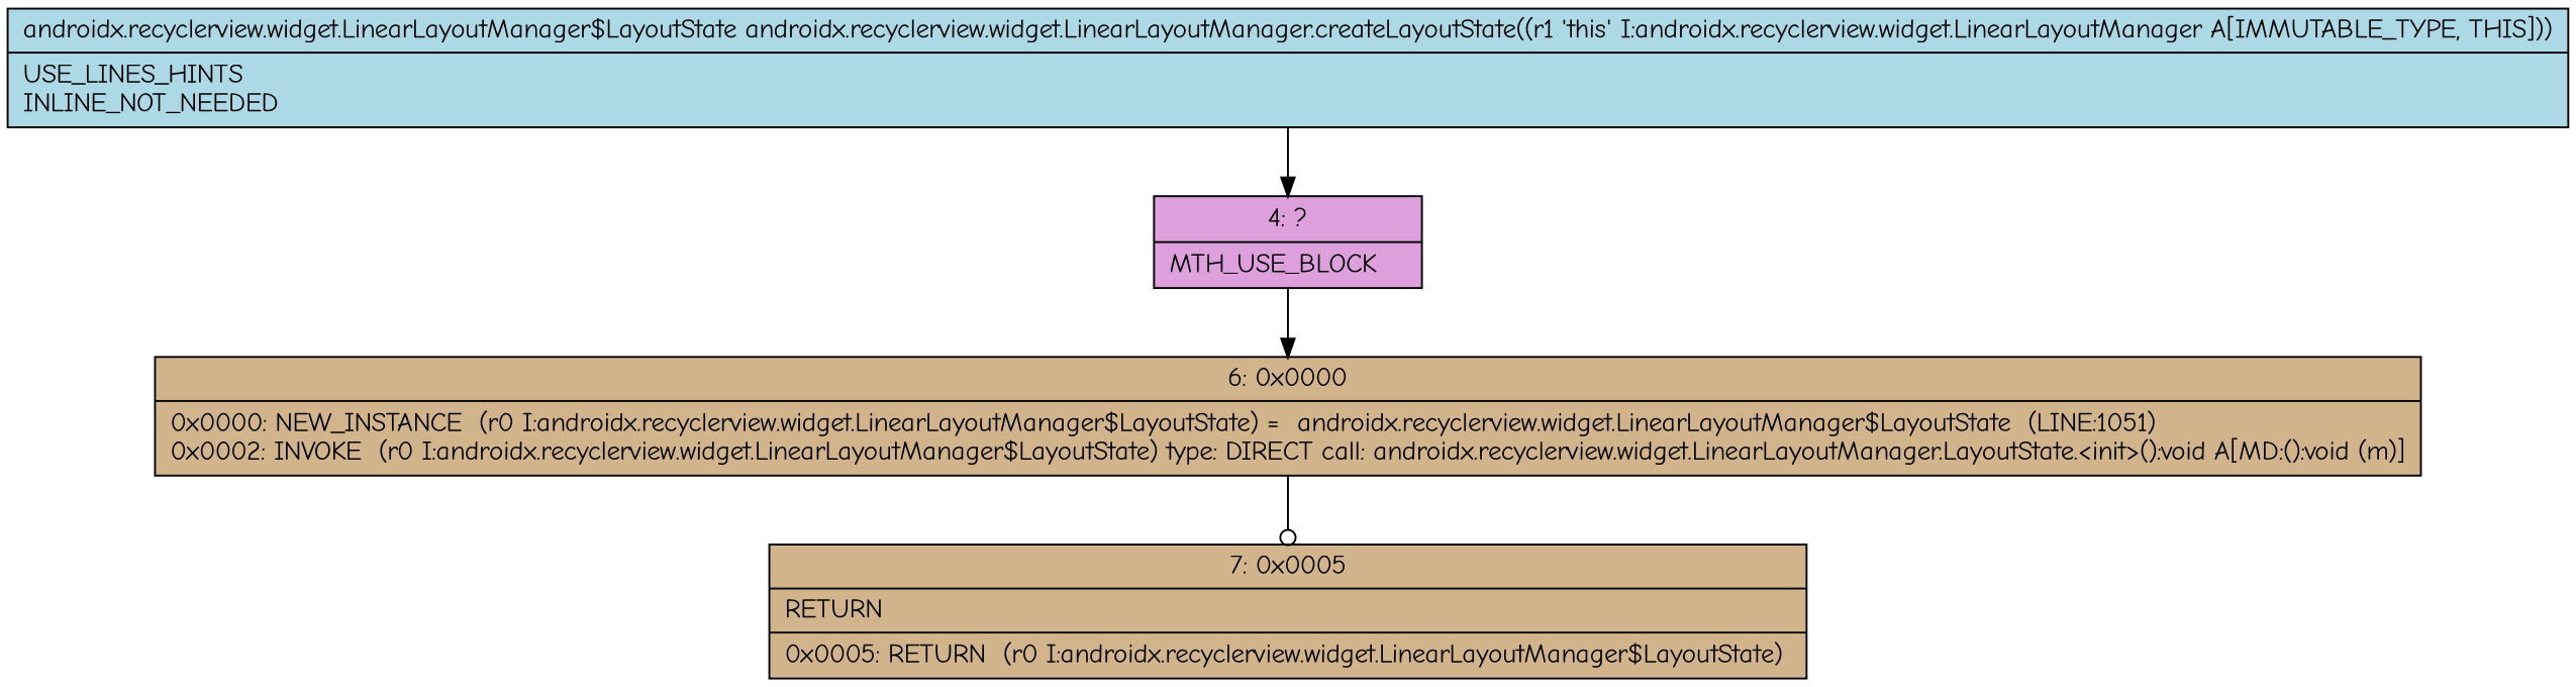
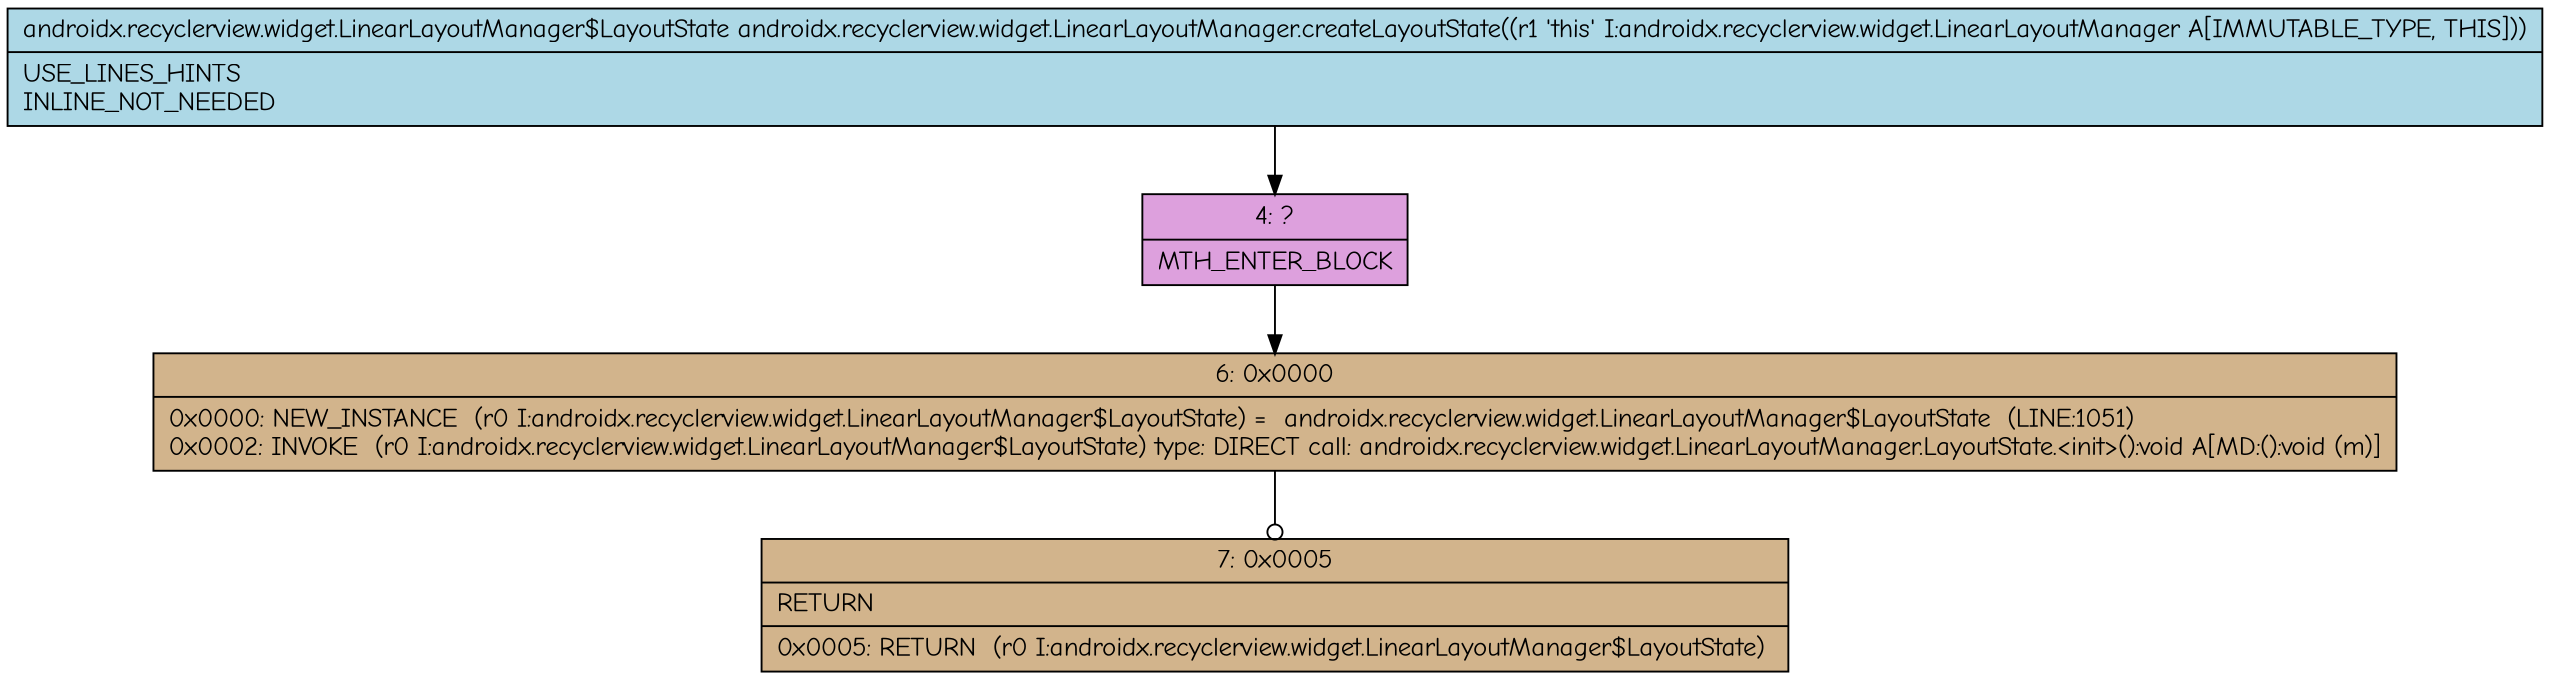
  digraph {
    fontname="Comic Neue"
    node [fillcolor=tan fontname="Comic Neue" shape=record style=filled]
    edge [arrowhead=normal fontname="Comic Neue"]
-   n1 [fillcolor=plum label="{4\:\ ?|MTH_USE_BLOCK\l}"]
+   n1 [fillcolor=plum label="{4\:\ ?|MTH_ENTER_BLOCK\l}"]
    n2 [label="{6\:\ 0x0000|0x0000: NEW_INSTANCE  (r0 I:androidx.recyclerview.widget.LinearLayoutManager$LayoutState) =  androidx.recyclerview.widget.LinearLayoutManager$LayoutState  (LINE:1051)\l0x0002: INVOKE  (r0 I:androidx.recyclerview.widget.LinearLayoutManager$LayoutState) type: DIRECT call: androidx.recyclerview.widget.LinearLayoutManager.LayoutState.\<init\>():void A[MD:():void (m)]\l}"]
    n3 [label="{7\:\ 0x0005|RETURN\l|0x0005: RETURN  (r0 I:androidx.recyclerview.widget.LinearLayoutManager$LayoutState) \l}"]
    n4 [fillcolor=lightblue label="{androidx.recyclerview.widget.LinearLayoutManager$LayoutState androidx.recyclerview.widget.LinearLayoutManager.createLayoutState((r1 'this' I:androidx.recyclerview.widget.LinearLayoutManager A[IMMUTABLE_TYPE, THIS]))  | USE_LINES_HINTS\lINLINE_NOT_NEEDED\l}"]
    n1 -> n2
    n2 -> n3 [arrowhead=odot]
    n4 -> n1
  }
